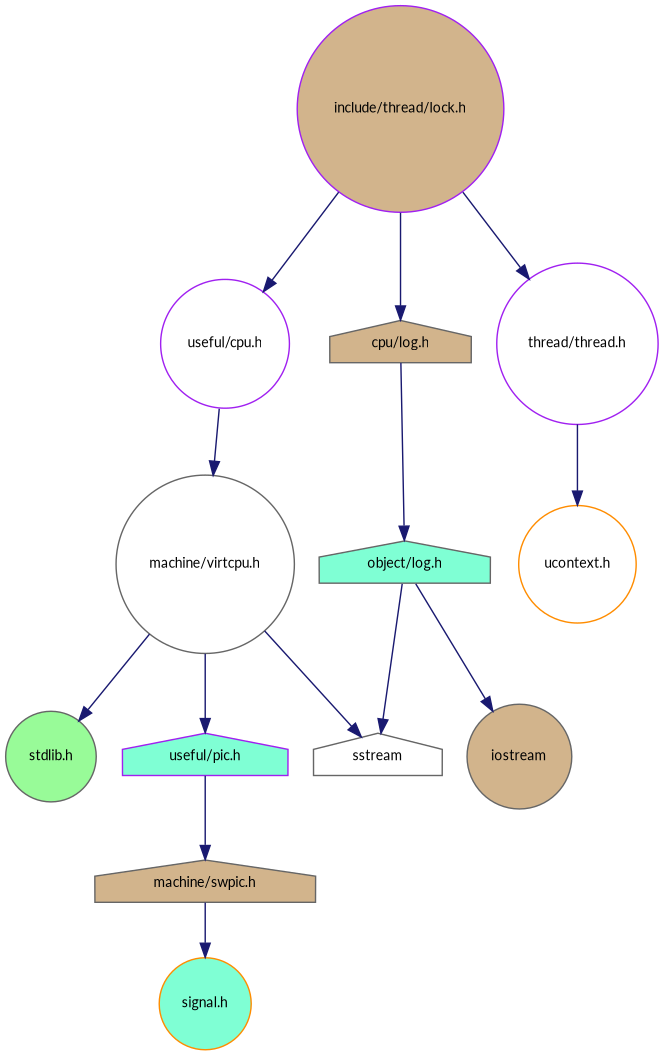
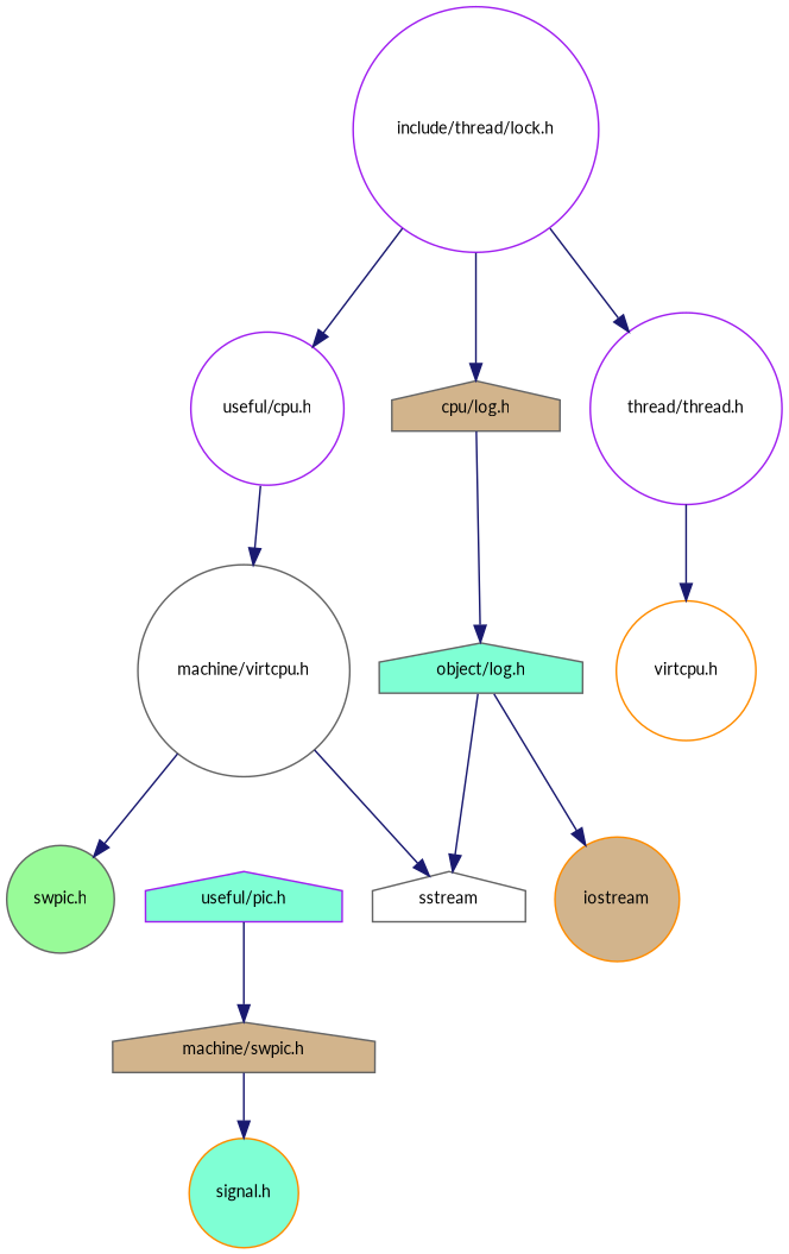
  digraph {
    fontname=Lato
    node [color=gray40 fillcolor=white fontname=Lato fontsize=10 shape=circle style=filled]
    edge [color=midnightblue fontname=Lato fontsize=10 labelfontname=Helvetica labelfontsize=10 style=solid]
-   n1 [color=purple fillcolor=tan fontcolor=black height=0.2 label="include/thread/lock.h" width=0.4]
+   n1 [color=purple fontcolor=black height=0.2 label="include/thread/lock.h" width=0.4]
    n2 [color=purple height=0.2 label="useful/cpu.h" width=0.4]
    n3 [fillcolor=tan height=0.2 label="cpu/log.h" shape=house width=0.4]
    n4 [color=purple height=0.2 label="thread/thread.h" width=0.4]
    n5 [height=0.2 label="machine/virtcpu.h" width=0.4]
    n6 [fillcolor=aquamarine height=0.2 label="object/log.h" shape=house width=0.4]
-   n7 [color=darkorange height=0.2 label="ucontext.h" width=0.4]
-   n8 [fillcolor=palegreen height=0.2 label="stdlib.h" width=0.4]
+   n7 [color=darkorange height=0.2 label="virtcpu.h" width=0.4]
+   n8 [fillcolor=palegreen height=0.2 label="swpic.h" width=0.4]
    n9 [color=purple fillcolor=aquamarine height=0.2 label="useful/pic.h" shape=house width=0.4]
    n10 [height=0.2 label=sstream shape=house width=0.4]
    n11 [color=darkorange fillcolor=aquamarine height=0.2 label="signal.h" width=0.4]
    n12 [fillcolor=tan height=0.2 label="machine/swpic.h" shape=house width=0.4]
-   n13 [fillcolor=tan height=0.2 label=iostream width=0.4]
+   n13 [color=darkorange fillcolor=tan height=0.2 label=iostream width=0.4]
    n1 -> n2
    n1 -> n3
    n1 -> n4
    n2 -> n5
    n3 -> n6
    n4 -> n7
    n5 -> n8
-   n5 -> n9
    n5 -> n10
    n6 -> n10
    n6 -> n13
    n9 -> n12
    n12 -> n11
  }
